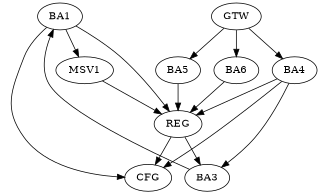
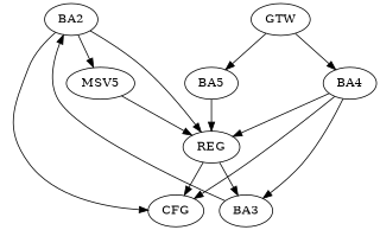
  strict digraph {
-   n1 [label=BA1]
+   n1 [label=BA2]
    n2 [label=REG]
    n3 [label=CFG]
-   n4 [label=MSV1]
+   n4 [label=MSV5]
    n5 [label=BA3]
    n6 [label=BA4]
    n7 [label=BA5]
-   n8 [label=BA6]
    n9 [label=GTW]
    n1 -> n2
    n1 -> n3
    n1 -> n4
    n2 -> n3
    n2 -> n5
    n4 -> n2
    n5 -> n1
    n6 -> n2
    n6 -> n3
    n6 -> n5
    n7 -> n2
-   n8 -> n2
    n9 -> n6
    n9 -> n7
-   n9 -> n8
  }
